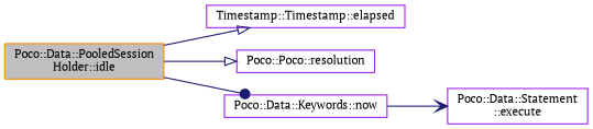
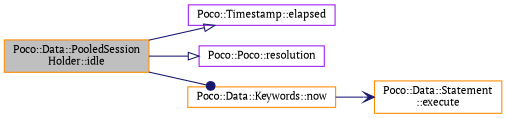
  digraph {
    fontname="PT Serif"
    rankdir=LR
    node [color=darkorange fillcolor=white fontname="PT Serif" fontsize=10 shape=record style=filled]
    edge [arrowhead=onormal color=midnightblue fontname="PT Serif" fontsize=10 labelfontname=Helvetica labelfontsize=10 style=solid]
    n1 [fillcolor=grey75 fontcolor=black height=0.2 label="Poco::Data::PooledSession\lHolder::idle" width=0.4]
-   n2 [color=purple height=0.2 label="Timestamp::Timestamp::elapsed" width=0.4]
+   n2 [color=purple height=0.2 label="Poco::Timestamp::elapsed" width=0.4]
    n3 [color=purple height=0.2 label="Poco::Poco::resolution" width=0.4]
-   n4 [color=purple height=0.2 label="Poco::Data::Keywords::now" width=0.4]
-   n5 [color=purple height=0.2 label="Poco::Data::Statement\l::execute" width=0.4]
+   n4 [height=0.2 label="Poco::Data::Keywords::now" width=0.4]
+   n5 [height=0.2 label="Poco::Data::Statement\l::execute" width=0.4]
    n1 -> n2
    n1 -> n3
    n1 -> n4 [arrowhead=dot]
    n4 -> n5 [arrowhead=vee]
  }
